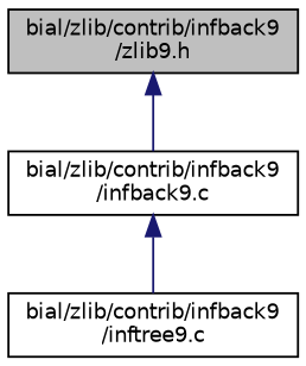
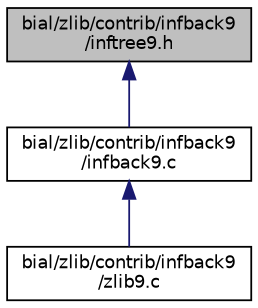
  digraph {
    node [color=black fillcolor=white fontname=Helvetica fontsize=10 shape=record style=filled]
    edge [color=midnightblue dir=back fontname=Helvetica fontsize=10 labelfontname=Helvetica labelfontsize=10 style=solid]
-   n1 [fillcolor=grey75 fontcolor=black height=0.2 label="bial/zlib/contrib/infback9\l/zlib9.h" width=0.4]
+   n1 [fillcolor=grey75 fontcolor=black height=0.2 label="bial/zlib/contrib/infback9\l/inftree9.h" width=0.4]
    n2 [height=0.2 label="bial/zlib/contrib/infback9\l/infback9.c" width=0.4]
-   n3 [height=0.2 label="bial/zlib/contrib/infback9\l/inftree9.c" width=0.4]
+   n3 [height=0.2 label="bial/zlib/contrib/infback9\l/zlib9.c" width=0.4]
    n1 -> n2
    n2 -> n3
  }
